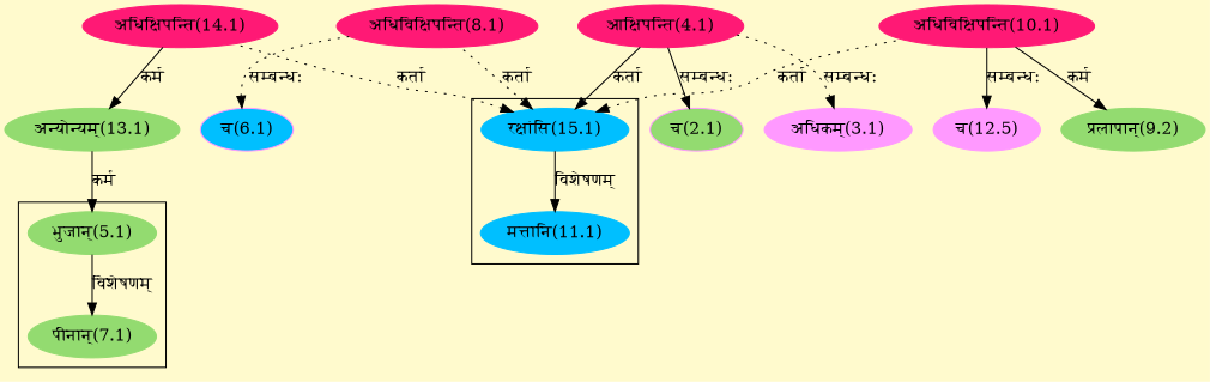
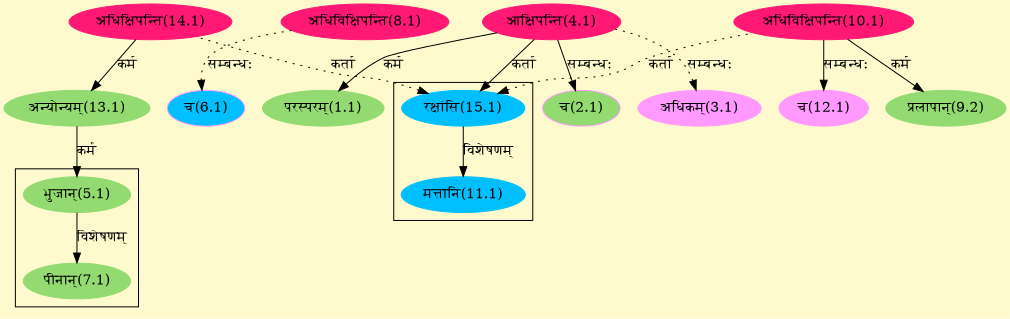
  digraph {
    bgcolor=lemonchiffon1
    compound=true
    rankdir=BT
    node [color="#93DB70" style=filled]
    edge [dir=back]
    n1 [label="पीनान्(7.1)"]
    n2 [label="भुजान्(5.1)"]
    n3 [color="#00BFFF" label="मत्तानि(11.1)"]
    n4 [color="#00BFFF" label="रक्षांसि(15.1)"]
    n5 [label="अन्योन्यम्(13.1)"]
    n6 [color="#FF1975" label="अधिविक्षिपन्ति(8.1)"]
    n7 [color="#FF1975" label="आक्षिपन्ति(4.1)"]
    n8 [color="#FF1975" label="अधिविक्षिपन्ति(10.1)"]
    n9 [color="#FF1975" label="अधिक्षिपन्ति(14.1)"]
+   n10 [label="परस्परम्(1.1)"]
    n11 [color="#FF99FF" fillcolor="#93DB70" label="च(2.1)"]
    n12 [color="#FF99FF" label="अधिकम्(3.1)"]
    n13 [color="#FF99FF" fillcolor="#00BFFF" label="च(6.1)"]
    n14 [label="प्रलापान्(9.2)"]
-   n15 [color="#FF99FF" label="च(12.5)"]
+   n15 [color="#FF99FF" label="च(12.1)"]
    subgraph cluster_1 {
      n1
      n2
    }
    subgraph cluster_2 {
      n3
      n4
    }
    n1 -> n2 [label="विशेषणम्"]
    n2 -> n5 [label="कर्म"]
    n3 -> n4 [label="विशेषणम्"]
-   n4 -> n6 [label="कर्ता" style=dotted]
    n4 -> n7 [label="कर्ता"]
    n4 -> n8 [label="कर्ता" style=dotted]
    n4 -> n9 [label="कर्ता" style=dotted]
    n5 -> n9 [label="कर्म"]
+   n10 -> n7 [label="कर्म"]
    n11 -> n7 [label="सम्बन्धः"]
    n12 -> n7 [label="सम्बन्धः" style=dotted]
    n13 -> n6 [label="सम्बन्धः" style=dotted]
    n14 -> n8 [label="कर्म"]
    n15 -> n8 [label="सम्बन्धः"]
  }
